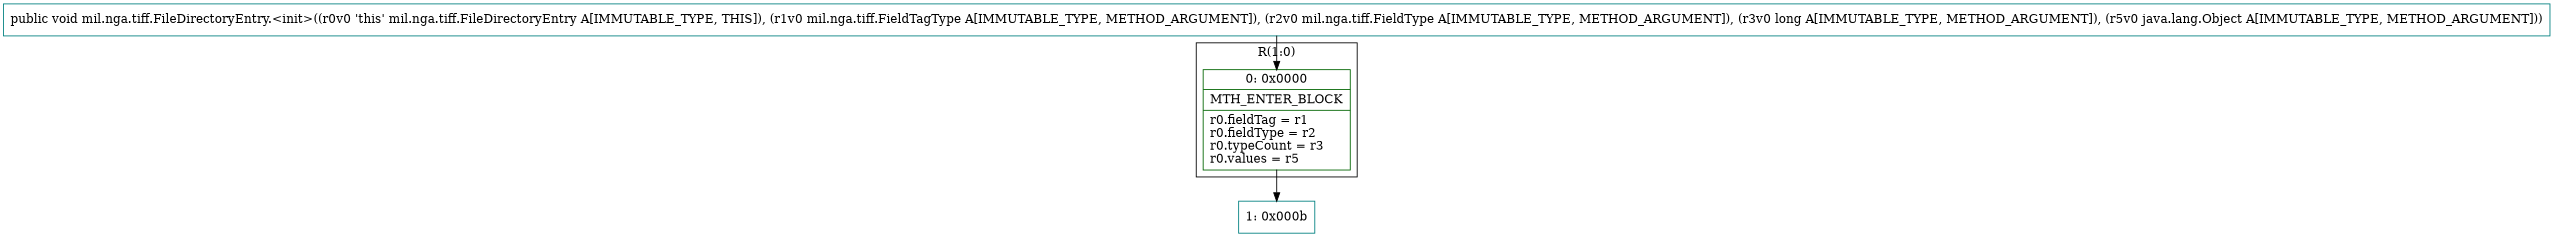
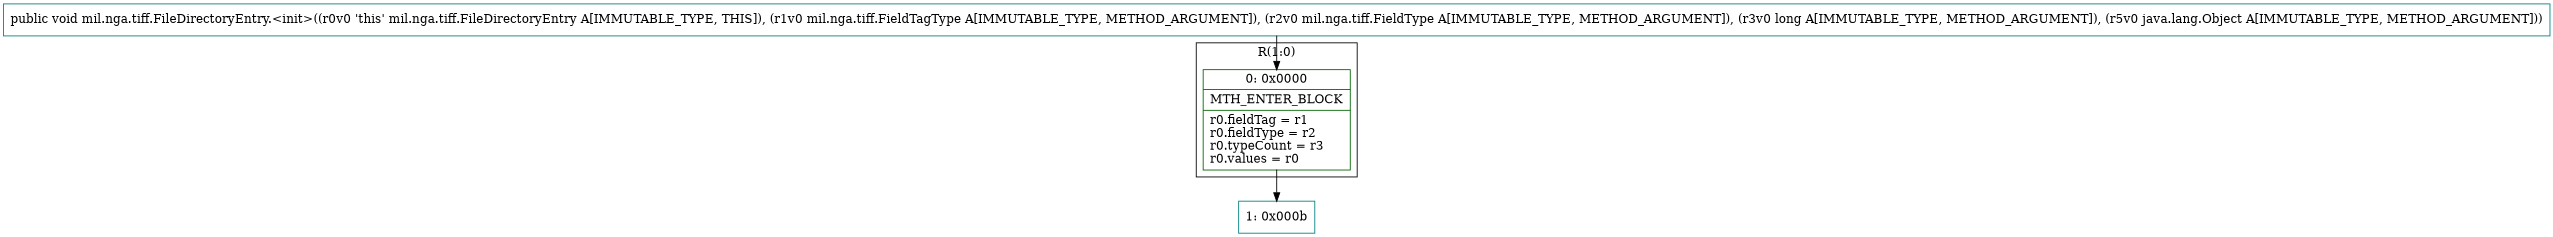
  digraph {
    node [color=teal shape=record]
-   n1 [color=darkgreen label="{0\:\ 0x0000|MTH_ENTER_BLOCK\l|r0.fieldTag = r1\lr0.fieldType = r2\lr0.typeCount = r3\lr0.values = r5\l}"]
+   n1 [color=darkgreen label="{0\:\ 0x0000|MTH_ENTER_BLOCK\l|r0.fieldTag = r1\lr0.fieldType = r2\lr0.typeCount = r3\lr0.values = r0\l}"]
    n2 [label="{1\:\ 0x000b}"]
    n3 [label="{public void mil.nga.tiff.FileDirectoryEntry.\<init\>((r0v0 'this' mil.nga.tiff.FileDirectoryEntry A[IMMUTABLE_TYPE, THIS]), (r1v0 mil.nga.tiff.FieldTagType A[IMMUTABLE_TYPE, METHOD_ARGUMENT]), (r2v0 mil.nga.tiff.FieldType A[IMMUTABLE_TYPE, METHOD_ARGUMENT]), (r3v0 long A[IMMUTABLE_TYPE, METHOD_ARGUMENT]), (r5v0 java.lang.Object A[IMMUTABLE_TYPE, METHOD_ARGUMENT])) }"]
    subgraph cluster_1 {
      label="R(1:0)"
      n1
    }
    n1 -> n2
    n3 -> n1
  }
